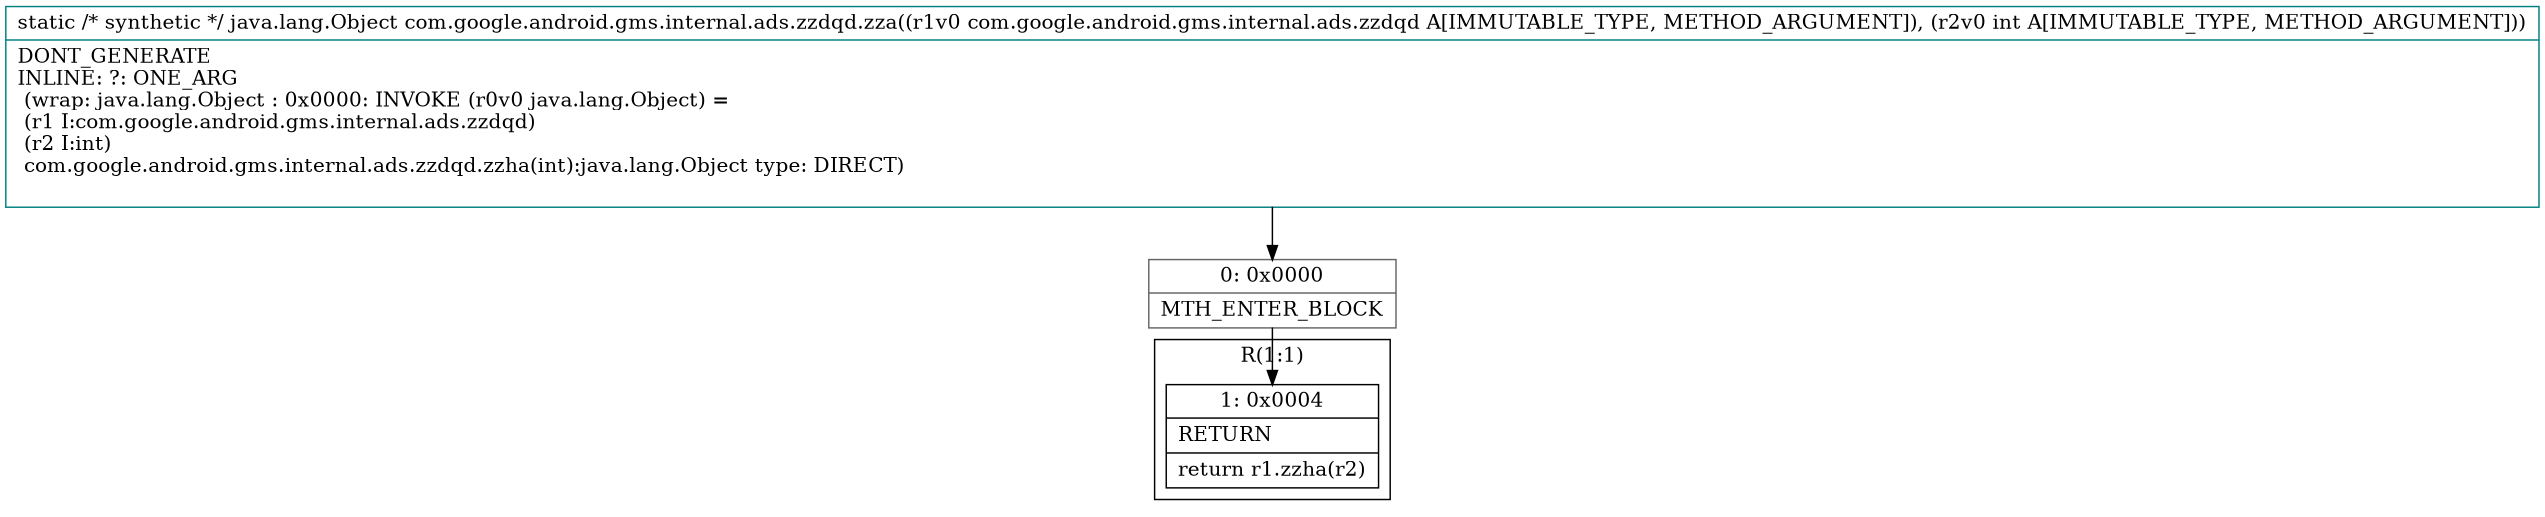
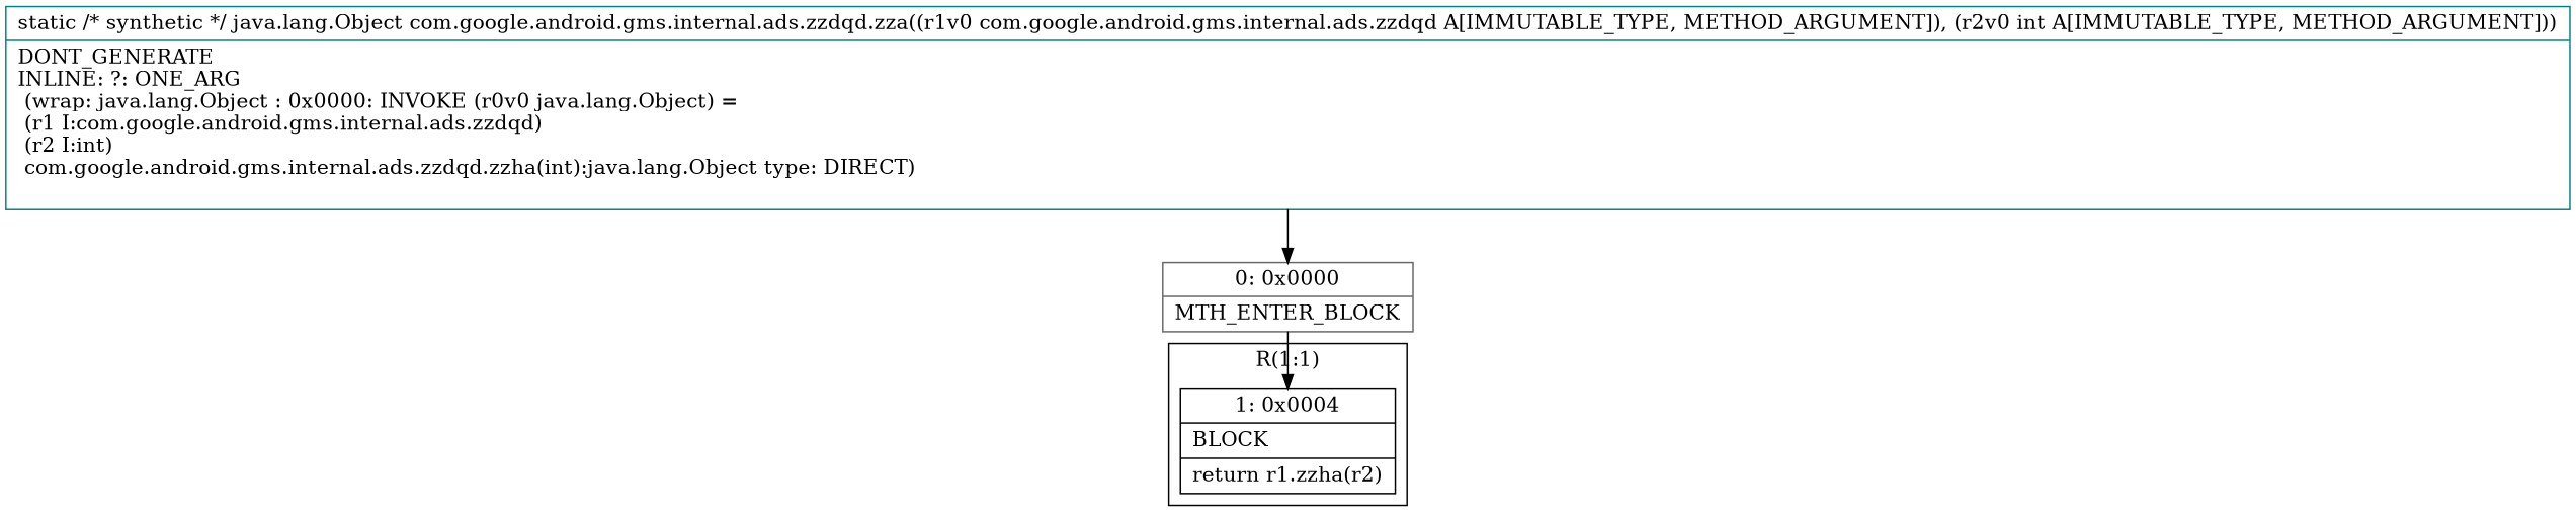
  digraph {
    node [shape=record]
-   n1 [color=black label="{1\:\ 0x0004|RETURN\l|return r1.zzha(r2)\l}"]
+   n1 [color=black label="{1\:\ 0x0004|BLOCK\l|return r1.zzha(r2)\l}"]
    n2 [color=gray40 label="{0\:\ 0x0000|MTH_ENTER_BLOCK\l}"]
    n3 [label="{static \/* synthetic *\/ java.lang.Object com.google.android.gms.internal.ads.zzdqd.zza((r1v0 com.google.android.gms.internal.ads.zzdqd A[IMMUTABLE_TYPE, METHOD_ARGUMENT]), (r2v0 int A[IMMUTABLE_TYPE, METHOD_ARGUMENT]))  | DONT_GENERATE\lINLINE: ?: ONE_ARG  \l  (wrap: java.lang.Object : 0x0000: INVOKE  (r0v0 java.lang.Object) = \l  (r1 I:com.google.android.gms.internal.ads.zzdqd)\l  (r2 I:int)\l com.google.android.gms.internal.ads.zzdqd.zzha(int):java.lang.Object type: DIRECT)\l\l}" color=teal]
    subgraph cluster_1 {
      label="R(1:1)"
      n1
    }
    n2 -> n1
    n3 -> n2
  }
